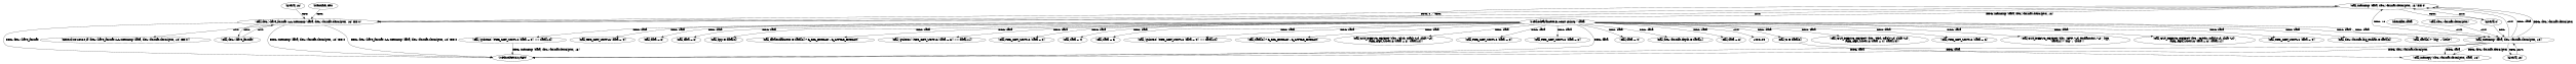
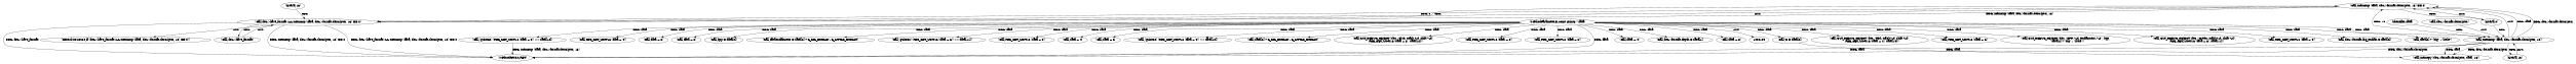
  digraph {
    n1 [label="(Call,memcmp (data, dec->format.descriptor, 13) == 0)"]
    n2 [label="(Call,dec->have_format && memcmp (data, dec->format.descriptor, 13) == 0)"]
    n3 [label="(Literal,0)"]
    n4 [label="(MethodReturn,RET)"]
    n5 [label="(ControlStructure,if (dec->have_format && memcmp (data, dec->format.descriptor, 13) == 0))"]
    n6 [label="(Call,dec->have_format)"]
    n7 [label="(Call,memcmp (data, dec->format.descriptor, 13))"]
    n8 [label="(Literal,13)"]
    n9 [label="(Call,memcpy (dec->format.descriptor, data, 16))"]
    n10 [label="(MethodParameterIn,const guint8 * data)"]
    n11 [label="(Call,GST_DEBUG_OBJECT (dec, \"Red: mask %d, shift %d\",\n      RFB_GET_UINT16 (data + 4), data[10]))"]
    n12 [label="(Call,RFB_GET_UINT16 (data + 6))"]
    n13 [label="(Call,GST_DEBUG_OBJECT (dec, \"BPP: %d. endianness: %s\", bpp,\n      data[2] ? \"big\" : \"little\"))"]
    n14 [label="(Call,GST_DEBUG_OBJECT (dec, \"Green: mask %d, shift %d\",\n      RFB_GET_UINT16 (data + 6), data[11]))"]
    n15 [label="(Call,RFB_GET_UINT16 (data + 4))"]
    n16 [label="(Call,dec->format.big_endian = data[2])"]
    n17 [label="(Call,data[2] ? \"big\" : \"little\")"]
    n18 [label="(Call,RFB_GET_UINT16 (data + 4))"]
    n19 [label="(Call,data + 8)"]
    n20 [label="(Call,(guint32) (RFB_GET_UINT16 (data + 8)) << data[12])"]
    n21 [label="(Call,data + 6)"]
    n22 [label="(Call,bpp = data[0])"]
    n23 [label="(Call,dataendianness = data[2] ? G_BIG_ENDIAN : G_LITTLE_ENDIAN)"]
    n24 [label="(Call,(guint32) (RFB_GET_UINT16 (data + 6)) << data[11])"]
    n25 [label="(Call,RFB_GET_UINT16 (data + 8))"]
    n26 [label="(Call,data + 4)"]
    n27 [label="(Call,data + 6)"]
    n28 [label="(Call,(guint32) (RFB_GET_UINT16 (data + 4)) << data[10])"]
    n29 [label="(Call,data[2] ? G_BIG_ENDIAN : G_LITTLE_ENDIAN)"]
    n30 [label="(Call,GST_DEBUG_OBJECT (dec, \"Blue: mask %d, shift %d\",\n      RFB_GET_UINT16 (data + 8), data[12]))"]
    n31 [label="(Call,RFB_GET_UINT16 (data + 8))"]
    n32 [label="(Call,RFB_GET_UINT16 (data + 6))"]
    n33 [label="(Call,data + 4)"]
    n34 [label="(Call,dec->format.depth = data[1])"]
    n35 [label="(Call,tc = data[3])"]
    n36 [label="(Call,data + 8)"]
    1000109
    n38 [label="(Identifier,data)"]
    n39 [label="(Literal,16)"]
    n40 [label="(Call,dec->format.descriptor)"]
-   n41 [label="(Identifier,dec)"]
    n1 -> n2 [label="AST: "]
    n1 -> n2 [label="DDG: memcmp (data, dec->format.descriptor, 13)"]
    n1 -> n2 [label="DDG: 0"]
    n1 -> n3 [label="CFG: "]
    n2 -> n1 [label="CFG: "]
    n2 -> n4 [label="DDG: memcmp (data, dec->format.descriptor, 13) == 0"]
    n2 -> n4 [label="DDG: dec->have_format && memcmp (data, dec->format.descriptor, 13) == 0"]
    n2 -> n4 [label="DDG: dec->have_format"]
    n2 -> n5 [label="AST: "]
    n2 -> n6 [label="CFG: "]
    n3 -> n1 [label="AST: "]
    n3 -> n7 [label="CFG: "]
    n6 -> n2 [label="AST: "]
    n7 -> n1 [label="AST: "]
    n7 -> n1 [label="DDG: data"]
    n7 -> n1 [label="DDG: dec->format.descriptor"]
    n7 -> n1 [label="DDG: 13"]
    n7 -> n4 [label="DDG: data"]
    n7 -> n4 [label="DDG: dec->format.descriptor"]
    n7 -> n8 [label="CFG: "]
    n7 -> n9 [label="DDG: dec->format.descriptor"]
    n7 -> n9 [label="DDG: data"]
    n8 -> n7 [label="AST: "]
    n10 -> n4 [label="DDG: data"]
    n10 -> n7 [label="DDG: data"]
    n10 -> n11 [label="DDG: data"]
    n10 -> n12 [label="DDG: data"]
    n10 -> n13 [label="DDG: data"]
    n10 -> n14 [label="DDG: data"]
    n10 -> n15 [label="DDG: data"]
    n10 -> n16 [label="DDG: data"]
    n10 -> n17 [label="DDG: data"]
    n10 -> n18 [label="DDG: data"]
    n10 -> n19 [label="DDG: data"]
    n10 -> n20 [label="DDG: data"]
    n10 -> n21 [label="DDG: data"]
    n10 -> n22 [label="DDG: data"]
    n10 -> n23 [label="DDG: data"]
    n10 -> n24 [label="DDG: data"]
    n10 -> n25 [label="DDG: data"]
    n10 -> n26 [label="DDG: data"]
    n10 -> n27 [label="DDG: data"]
    n10 -> n28 [label="DDG: data"]
    n10 -> n29 [label="DDG: data"]
    n10 -> n30 [label="DDG: data"]
    n10 -> n31 [label="DDG: data"]
    n10 -> n32 [label="DDG: data"]
    n10 -> n33 [label="DDG: data"]
    n10 -> n34 [label="DDG: data"]
    n10 -> n35 [label="DDG: data"]
    n10 -> n36 [label="DDG: data"]
    n10 -> 1000109 [label="AST: "]
    n20 -> n4 [label="DDG: memcmp (data, dec->format.descriptor, 13)"]
    n35 -> n9 [label="DDG: data"]
-   n38 -> n7 [label="AST: "]
+   n38 -> n7 [label="CFG: "]
    n39 -> n2 [label="CFG: "]
    n40 -> n7 [label="AST: "]
-   n41 -> n2 [label="CFG: "]
  }
